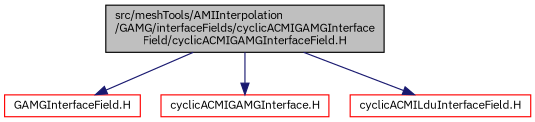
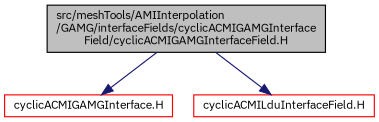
  digraph {
    fontname="IBM Plex Sans"
    node [color=red fontname="IBM Plex Sans" fontsize=10 shape=record]
    edge [color=midnightblue fontname="IBM Plex Sans" fontsize=10 labelfontname=FreeSans labelfontsize=10 style=solid]
    n1 [color=black fillcolor=grey75 fontcolor=black height=0.2 label="src/meshTools/AMIInterpolation\l/GAMG/interfaceFields/cyclicACMIGAMGInterface\lField/cyclicACMIGAMGInterfaceField.H" style=filled width=0.4]
-   n2 [height=0.2 label="GAMGInterfaceField.H" width=0.4]
    n3 [height=0.2 label="cyclicACMIGAMGInterface.H" width=0.4]
    n4 [height=0.2 label="cyclicACMILduInterfaceField.H" width=0.4]
-   n1 -> n2
    n1 -> n3
    n1 -> n4
  }
